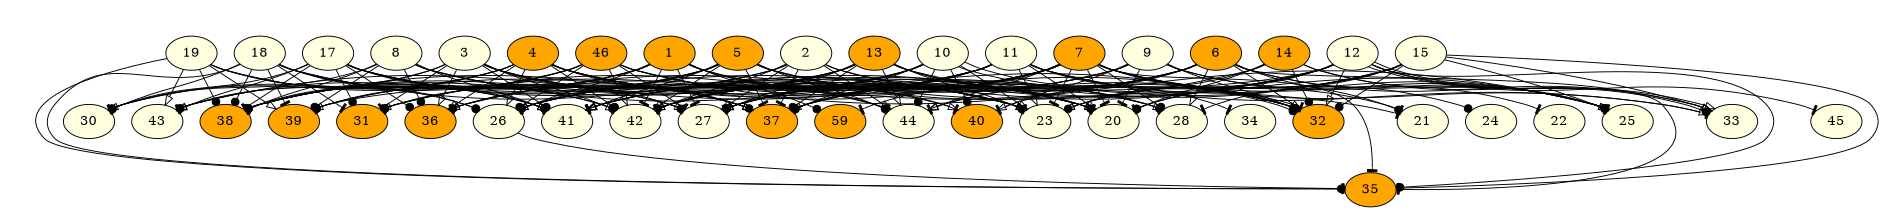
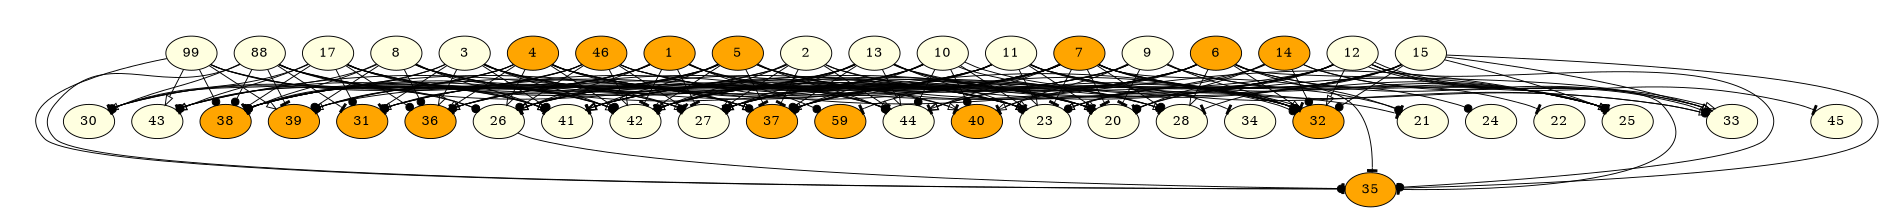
  digraph {
    node [alpha=0.05 fillcolor=lightyellow style=filled]
    edge [arrowhead=dot]
    1 [alpha=0.16 expect_size=136635829058310032 fillcolor=orange]
    26 [alpha=0.18 expect_size=415198698828011143168]
    27 [expect_size=1311240801594120339456]
    28 [alpha=0.13 expect_size=605825031674393526272]
    n5 [alpha=0.07 expect_size=861963910823758080 fillcolor=orange label=59]
    31 [alpha=0.19 expect_size=130847699442660336 fillcolor=orange]
    38 [alpha=0.20 expect_size=17228183912210948 fillcolor=orange]
    39 [alpha=0.09 expect_size=1777730057167437824000 fillcolor=orange]
    40 [alpha=0.12 expect_size=3266306646130709 fillcolor=orange]
    42 [alpha=0.13 expect_size=156379699348874272]
    44 [alpha=0.17 expect_size=1207221147785541120]
    35 [alpha=0.01 expect_size=7855126753032030 fillcolor=orange]
    2 [alpha=0.19 expect_size=1463723658865278976]
    20 [alpha=0.18 expect_size=12342529899351776]
    32 [alpha=0.12 expect_size=452782390537569173504 fillcolor=orange]
    37 [alpha=0.19 expect_size=471171816223765 fillcolor=orange]
    3 [alpha=0.00 expect_size=323557423798233]
    23 [alpha=0.11 expect_size=262415362887027]
    36 [expect_size=867599226316521472000 fillcolor=orange]
    41 [alpha=0.10 expect_size=598399183167535744]
    43 [alpha=0.00 expect_size=255576516348435872]
    4 [alpha=0.06 expect_size=229312546443616059392 fillcolor=orange]
    30 [alpha=0.20 expect_size=648798064375742464]
    5 [alpha=0.19 expect_size=42413095909236160 fillcolor=orange]
    21 [expect_size=14146676045972296]
    6 [alpha=0.19 expect_size=240200051553740928 fillcolor=orange]
    25 [alpha=0.01 expect_size=2972031259569553408]
    33 [alpha=0.14 expect_size=78632855303531968]
    7 [alpha=0.01 expect_size=840385884975081193472 fillcolor=orange]
    24 [alpha=0.04 expect_size=1138082190593970143232]
    8 [alpha=0.07 expect_size=1926915049502919]
    9 [expect_size=4721421764433291]
    22 [alpha=0.06 expect_size=1335930638306704883712]
    10 [alpha=0.11 expect_size=983587186476613120]
    11 [expect_size=13524556756200312]
    34 [alpha=0.17 expect_size=22161006617763012]
    12 [alpha=0.14 expect_size=388552775463843200]
    45 [alpha=0.18 expect_size=73412187077800384]
-   13 [alpha=0.14 expect_size=235301525315735519232 fillcolor=orange]
+   13 [alpha=0.14 expect_size=235301525315735519232]
    14 [alpha=0.18 expect_size=3032362216897436 fillcolor=orange]
    15 [alpha=0.13 expect_size=335323055413897723904]
    n42 [alpha=0.15 expect_size=663199104751442688 fillcolor=orange label=46]
    17 [alpha=0.20 expect_size=3542586748829640]
-   18 [alpha=0.17 expect_size=22247215546305972]
-   19 [alpha=0.17 expect_size=2598785993829348]
+   18 [alpha=0.17 expect_size=22247215546305972 label=88]
+   19 [alpha=0.17 expect_size=2598785993829348 label=99]
    1 -> 26 [arrowhead=tee]
    1 -> 27 [arrowhead=tee]
    1 -> 28
    1 -> n5
    1 -> 31 [arrowhead=tee]
    1 -> 38 [arrowhead=tee]
    1 -> 39 [arrowhead=onormal]
    1 -> 40 [arrowhead=tee]
    1 -> 42 [arrowhead=tee]
    1 -> 44
    26 -> 35 [arrowhead=tee]
    2 -> 27 [arrowhead=onormal]
    2 -> 31
    2 -> 38 [arrowhead=tee]
    2 -> 42 [arrowhead=tee]
    2 -> 44 [arrowhead=onormal]
    2 -> 20
    2 -> 32 [arrowhead=onormal]
    2 -> 37 [arrowhead=tee]
    3 -> 27
    3 -> 31 [arrowhead=tee]
    3 -> 38
    3 -> 42 [arrowhead=onormal]
    3 -> 44 [arrowhead=tee]
    3 -> 37 [arrowhead=onormal]
    3 -> 23 [arrowhead=onormal]
    3 -> 36 [arrowhead=onormal]
    3 -> 41
    3 -> 43 [arrowhead=onormal]
    4 -> 26 [arrowhead=onormal]
    4 -> 28 [arrowhead=onormal]
    4 -> 38
    4 -> 42
    4 -> 44
    4 -> 32 [arrowhead=onormal]
    4 -> 37 [arrowhead=onormal]
    4 -> 23 [arrowhead=onormal]
    4 -> 36 [arrowhead=onormal]
    4 -> 43
    4 -> 30
    5 -> 26 [arrowhead=onormal]
    5 -> 38 [arrowhead=tee]
    5 -> 42 [arrowhead=onormal]
    5 -> 44
    5 -> 32 [arrowhead=onormal]
    5 -> 37 [arrowhead=tee]
    5 -> 23 [arrowhead=onormal]
    5 -> 36 [arrowhead=onormal]
    5 -> 41 [arrowhead=onormal]
    5 -> 43 [arrowhead=tee]
    5 -> 21 [arrowhead=tee]
    6 -> 27
    6 -> 28 [arrowhead=onormal]
    6 -> 31 [arrowhead=onormal]
    6 -> 40 [arrowhead=onormal]
    6 -> 42 [arrowhead=tee]
    6 -> 44 [arrowhead=tee]
    6 -> 35 [arrowhead=tee]
    6 -> 32 [arrowhead=onormal]
    6 -> 37 [arrowhead=onormal]
    6 -> 21
    6 -> 25
    6 -> 33 [arrowhead=onormal]
    7 -> 27
    7 -> 28
    7 -> n5 [arrowhead=tee]
    7 -> 31
    7 -> 38
    7 -> 42 [arrowhead=tee]
    7 -> 44 [arrowhead=onormal]
    7 -> 35 [arrowhead=tee]
    7 -> 20 [arrowhead=tee]
    7 -> 32
    7 -> 37
    7 -> 23 [arrowhead=tee]
    7 -> 36 [arrowhead=onormal]
    7 -> 41 [arrowhead=onormal]
    7 -> 21 [arrowhead=tee]
    7 -> 25 [arrowhead=onormal]
-   7 -> 33 [arrowhead=tee]
+   7 -> 33
    7 -> 24
    8 -> 38 [arrowhead=tee]
    8 -> 39
+   8 -> 42
    8 -> 20 [arrowhead=tee]
    8 -> 32
    8 -> 37 [arrowhead=onormal]
    8 -> 36
    8 -> 41 [arrowhead=tee]
    8 -> 30 [arrowhead=onormal]
    9 -> 27 [arrowhead=onormal]
    9 -> 40 [arrowhead=tee]
    9 -> 20 [arrowhead=tee]
    9 -> 32
    9 -> 37 [arrowhead=tee]
    9 -> 41 [arrowhead=tee]
    9 -> 25
    9 -> 22 [arrowhead=tee]
    10 -> 26 [arrowhead=onormal]
    10 -> 27 [arrowhead=tee]
    10 -> 40
    10 -> 42 [arrowhead=onormal]
    10 -> 44
    10 -> 32
    10 -> 32 [arrowhead=tee]
    10 -> 37
    10 -> 23 [arrowhead=onormal]
    10 -> 41 [arrowhead=onormal]
    11 -> 26 [arrowhead=tee]
    11 -> 27
    11 -> 39
    11 -> 20 [arrowhead=onormal]
    11 -> 32
    11 -> 37
    11 -> 23 [arrowhead=onormal]
    11 -> 41 [arrowhead=tee]
    11 -> 43
    11 -> 25
    11 -> 33 [arrowhead=onormal]
    11 -> 34 [arrowhead=tee]
    12 -> 26 [arrowhead=onormal]
    12 -> 39 [arrowhead=tee]
    12 -> 44 [arrowhead=onormal]
    12 -> 35
    12 -> 20
    12 -> 32 [arrowhead=onormal]
    12 -> 37
    12 -> 23 [arrowhead=onormal]
    12 -> 41 [arrowhead=onormal]
    12 -> 25 [arrowhead=onormal]
    12 -> 33
    12 -> 33 [arrowhead=onormal]
    12 -> 45 [arrowhead=tee]
-   13 -> 26
+   13 -> 26 [arrowhead=tee]
    13 -> 27 [arrowhead=onormal]
    13 -> 28 [arrowhead=tee]
    13 -> 38
    13 -> 42 [arrowhead=onormal]
    13 -> 44 [arrowhead=onormal]
    13 -> 20 [arrowhead=tee]
    13 -> 37
    13 -> 23
    13 -> 36 [arrowhead=tee]
    13 -> 25
    14 -> 20
    14 -> 32
    14 -> 23
    14 -> 36
    14 -> 25
    14 -> 33 [arrowhead=onormal]
    15 -> 27 [arrowhead=onormal]
    15 -> 28 [arrowhead=tee]
    15 -> 42
    15 -> 35 [arrowhead=tee]
    15 -> 20 [arrowhead=tee]
    15 -> 32
    15 -> 23 [arrowhead=onormal]
    15 -> 25 [arrowhead=tee]
    15 -> 33 [arrowhead=onormal]
    n42 -> 26
    n42 -> 27 [arrowhead=tee]
    n42 -> 38 [arrowhead=tee]
    n42 -> 39
    n42 -> 42 [arrowhead=onormal]
    n42 -> 20 [arrowhead=onormal]
    n42 -> 23 [arrowhead=tee]
    n42 -> 30 [arrowhead=tee]
    n42 -> 25 [arrowhead=tee]
    17 -> 31
    17 -> 38 [arrowhead=tee]
    17 -> 40 [arrowhead=onormal]
    17 -> 42
    17 -> 37
    17 -> 23 [arrowhead=onormal]
    17 -> 36
    17 -> 41 [arrowhead=onormal]
    17 -> 43 [arrowhead=onormal]
    17 -> 30 [arrowhead=tee]
    18 -> 26
    18 -> 27 [arrowhead=onormal]
    18 -> 31 [arrowhead=tee]
    18 -> 38
    18 -> 39 [arrowhead=tee]
    18 -> 42 [arrowhead=tee]
    18 -> 35
    18 -> 20 [arrowhead=onormal]
    18 -> 41 [arrowhead=onormal]
    18 -> 30
    19 -> 26
    19 -> 27 [arrowhead=tee]
    19 -> 38
    19 -> 39 [arrowhead=onormal]
    19 -> 35 [arrowhead=tee]
    19 -> 41
    19 -> 43 [arrowhead=onormal]
  }
